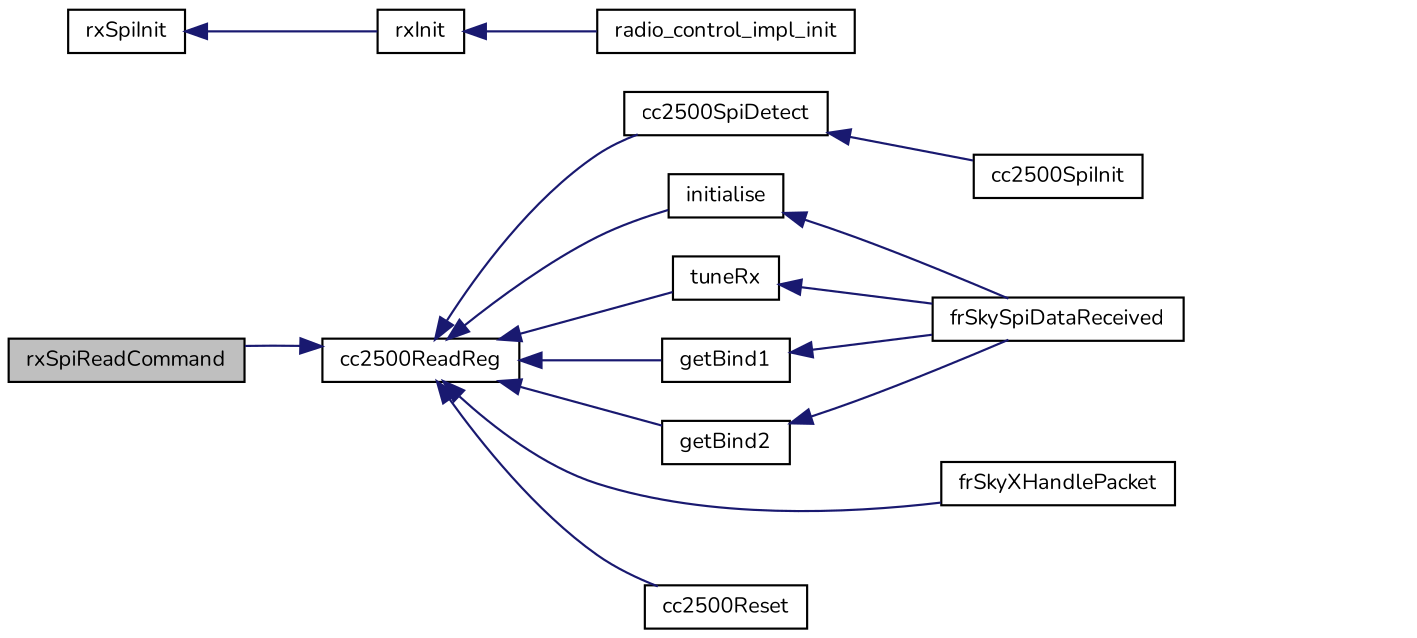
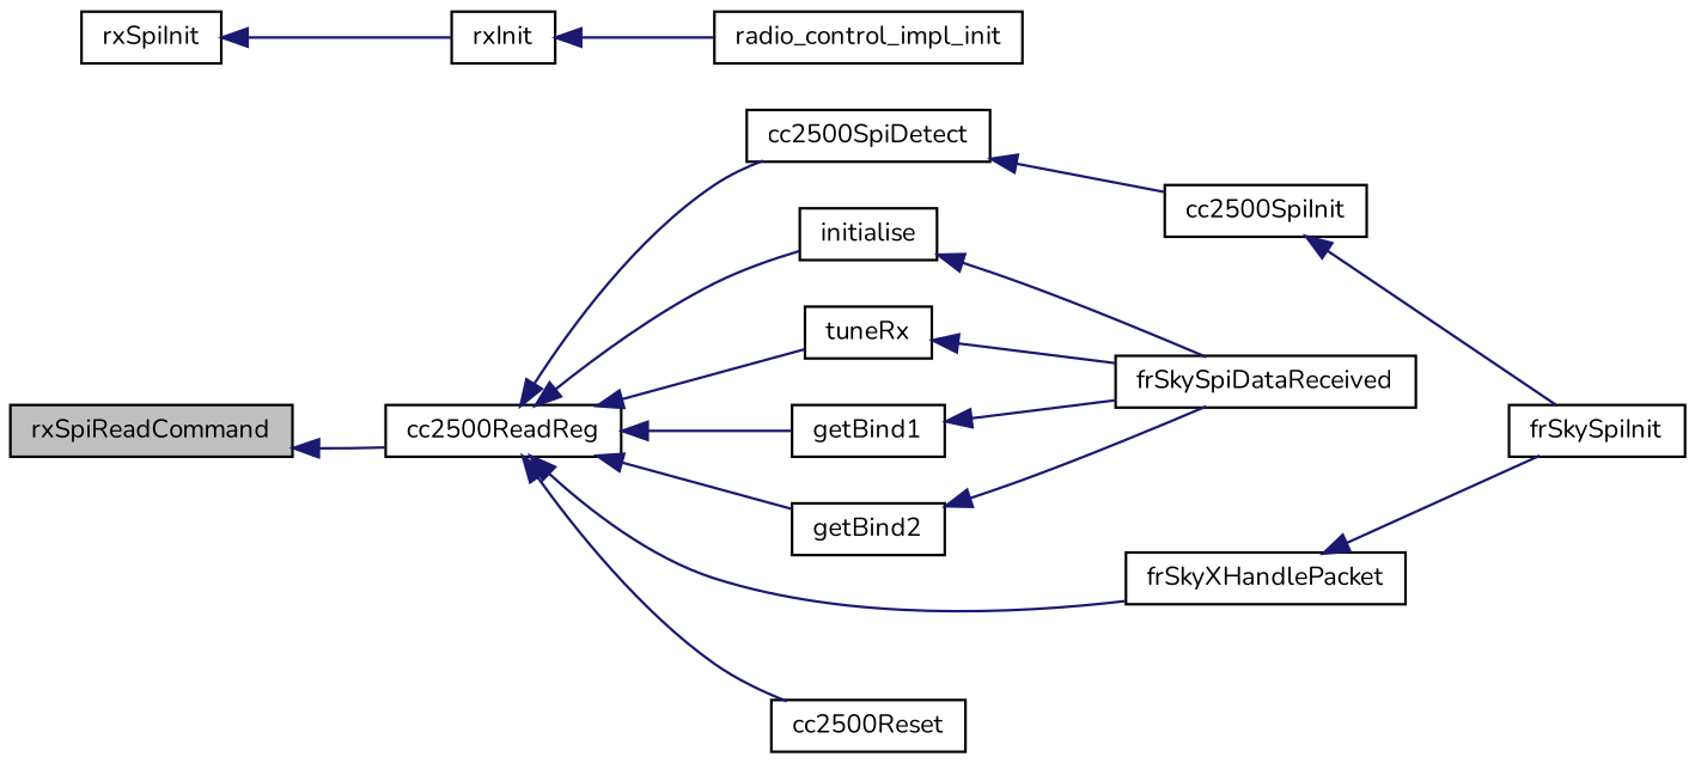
  digraph {
    fontname=Nunito
    rankdir=LR
    node [color=black fillcolor=white fontname=Nunito fontsize=10 shape=record style=filled]
    edge [color=midnightblue dir=back fontname=Nunito fontsize=10 labelfontname=FreeSans labelfontsize=10 style=solid]
    n1 [fillcolor=grey75 fontcolor=black height=0.2 label=rxSpiReadCommand width=0.4]
    n2 [height=0.2 label=cc2500ReadReg width=0.4]
    n3 [height=0.2 label=cc2500SpiDetect width=0.4]
    n4 [height=0.2 label=initialise width=0.4]
    n5 [height=0.2 label=tuneRx width=0.4]
    n6 [height=0.2 label=getBind1 width=0.4]
    n7 [height=0.2 label=getBind2 width=0.4]
    n8 [height=0.2 label=frSkyXHandlePacket width=0.4]
    n9 [height=0.2 label=cc2500Reset width=0.4]
    n10 [height=0.2 label=cc2500SpiInit width=0.4]
    n11 [height=0.2 label=frSkySpiDataReceived width=0.4]
+   n12 [height=0.2 label=frSkySpiInit width=0.4]
    n13 [height=0.2 label=rxSpiInit width=0.4]
    n14 [height=0.2 label=rxInit width=0.4]
    n15 [height=0.2 label=radio_control_impl_init width=0.4]
-   n2 -> n1
+   n1 -> n2
    n2 -> n3
    n2 -> n4
    n2 -> n5
    n2 -> n6
    n2 -> n7
    n2 -> n8
    n2 -> n9
    n3 -> n10
    n4 -> n11
    n5 -> n11
    n6 -> n11
    n7 -> n11
+   n8 -> n12
+   n10 -> n12
    n13 -> n14
    n14 -> n15
  }
